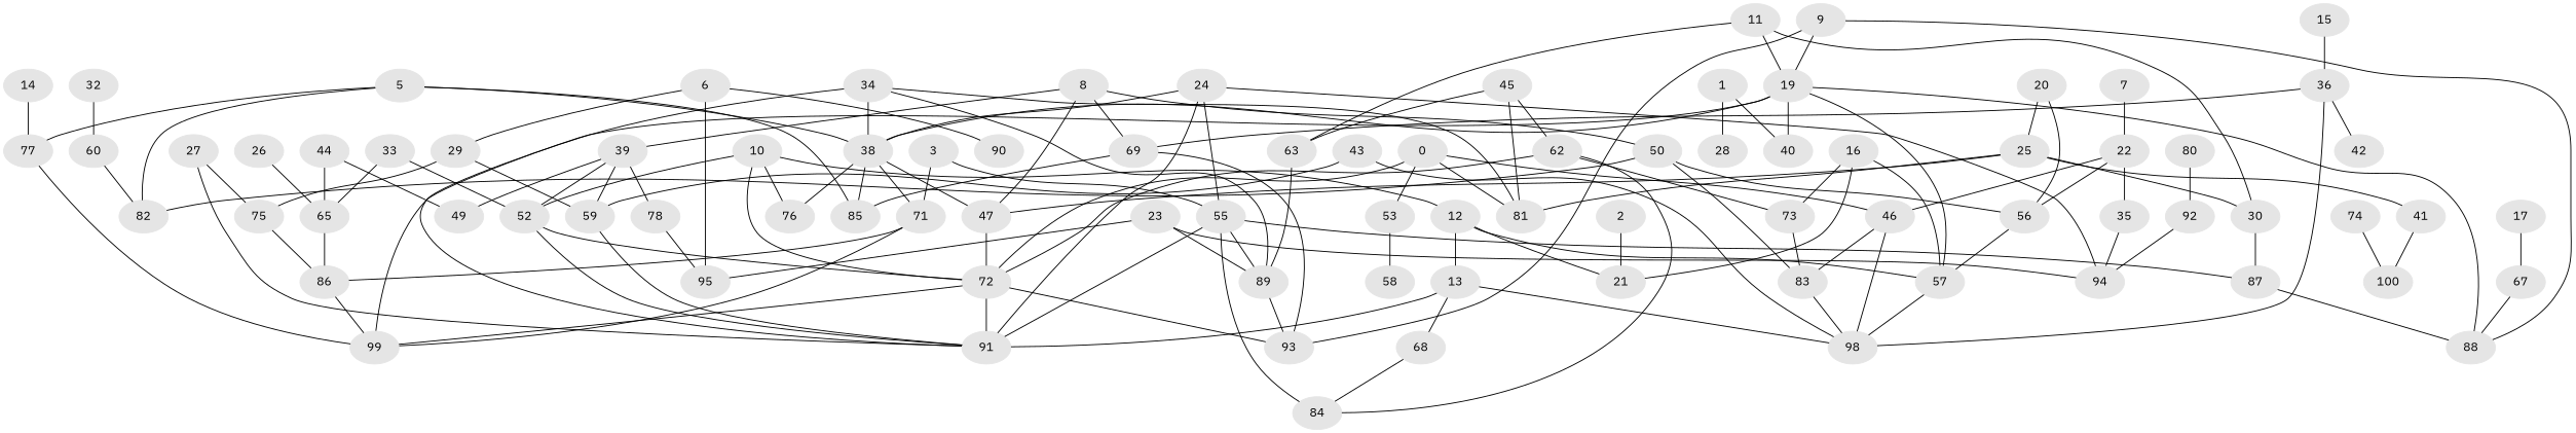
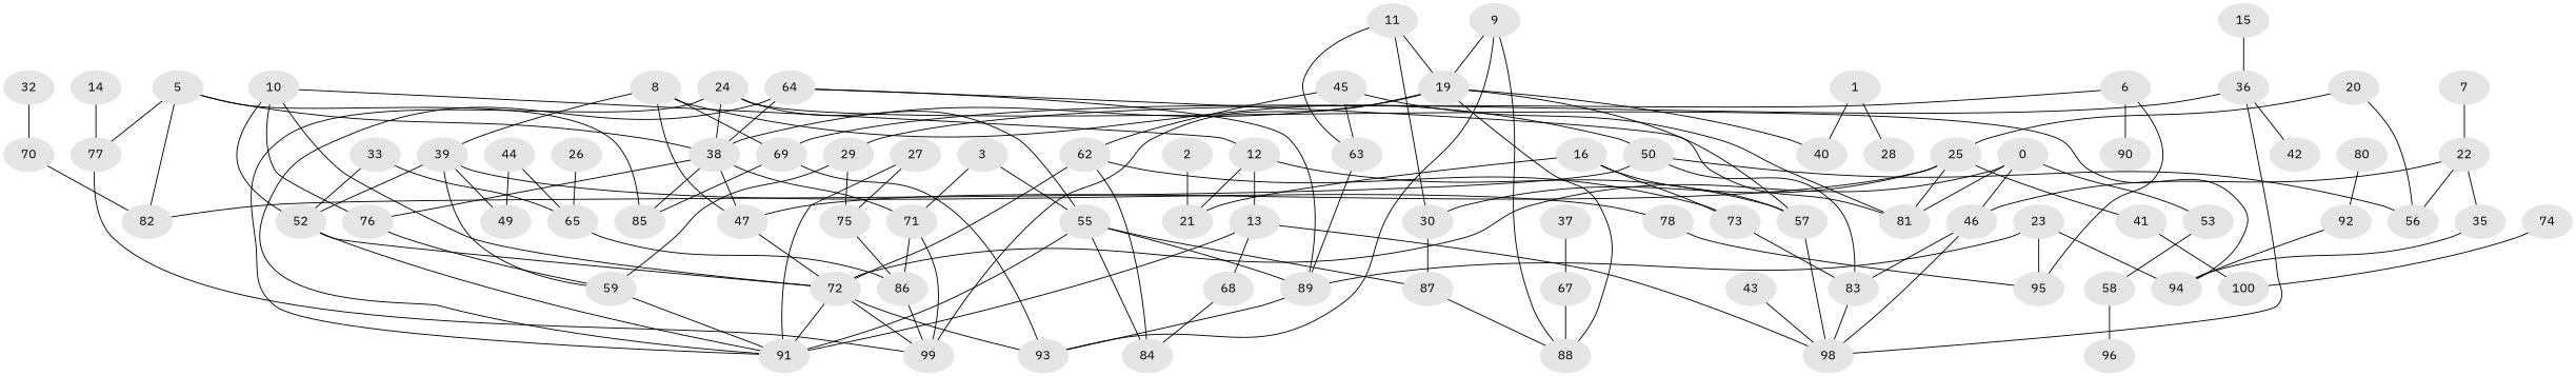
  graph {
    fontname="IBM Plex Sans"
    node [color=gray90 fontname="IBM Plex Sans" style=filled]
    edge [fontname="IBM Plex Sans" weight=1.0]
    1
    28
    40
    2
    21
    3
    55
    71
    91
    89
    87
    84
    99
    86
    n15 [label=0]
    46
    53
    72
    81
    98
    83
    58
    93
    5
    38
    77
    82
    85
    47
    76
    6
    29
    90
    95
    75
    59
    7
    22
    56
    35
    8
    39
    50
    69
    52
    49
    78
    9
    19
    88
    57
    10
    12
    13
    11
    30
    63
    68
    14
    15
    36
    42
    16
    73
-   17
+   17 [label=37]
    67
    20
    25
    41
    94
    23
    24
    100
    26
    65
    27
    32
-   70 [label=60]
+   70
    33
-   34
+   34 [label=64]
    43
    44
    45
    62
+   96
    74
    80
    92
    1 -- 28
    1 -- 40
    2 -- 21
    3 -- 55
    3 -- 71
    55 -- 91 [weight=2.0]
    55 -- 89
    55 -- 87
    55 -- 84 [weight=2.0]
    71 -- 99
    71 -- 86
    89 -- 93
    87 -- 88
    86 -- 99
    n15 -- 46
    n15 -- 53
    n15 -- 72
    n15 -- 81
    46 -- 98
    46 -- 83
    53 -- 58
    72 -- 91
    72 -- 99
    72 -- 93
    83 -- 98
+   58 -- 96
    5 -- 38
    5 -- 77
    5 -- 82
    5 -- 85
    38 -- 71
    38 -- 85
    38 -- 47
    38 -- 76
    77 -- 99
    47 -- 72
    6 -- 29
    6 -- 90
    6 -- 95
    29 -- 75
    29 -- 59
    75 -- 86
    59 -- 91
    7 -- 22
    22 -- 46
    22 -- 56
    22 -- 35
-   56 -- 57
    35 -- 94
    8 -- 47
    8 -- 39 [weight=2.0]
    8 -- 50
    8 -- 69
    39 -- 59
    39 -- 52
    39 -- 49
    39 -- 78
    50 -- 83
    50 -- 82
    50 -- 56
    69 -- 93
    69 -- 85
    52 -- 91
    52 -- 72
    78 -- 95
    9 -- 93
    9 -- 19
    9 -- 88
    19 -- 40
    19 -- 99 [weight=2.0]
    19 -- 38
    19 -- 88 [weight=2.0]
    19 -- 57
    57 -- 98
    10 -- 72
    10 -- 76
    10 -- 52
    10 -- 12
    12 -- 21
    12 -- 57
    12 -- 13
    13 -- 91
    13 -- 98
    13 -- 68
    11 -- 19
    11 -- 30
    11 -- 63
    30 -- 87
    63 -- 89
    68 -- 84
    14 -- 77
    15 -- 36
    36 -- 98
    36 -- 69
    36 -- 42
    16 -- 21
    16 -- 57
    16 -- 73
    73 -- 83
    17 -- 67
    67 -- 88
    20 -- 56
    20 -- 25
    25 -- 81
    25 -- 47
    25 -- 30
    25 -- 41
    41 -- 100
    23 -- 89
    23 -- 95
    23 -- 94
    24 -- 55
    24 -- 91
    24 -- 38
    24 -- 94
    26 -- 65
    65 -- 86
    27 -- 91
    27 -- 75
    32 -- 70
    70 -- 82
    33 -- 52
    33 -- 65
    34 -- 91
    34 -- 89
    34 -- 81
    34 -- 38 [weight=2.0]
    43 -- 98
-   43 -- 59
+   76 -- 59
    44 -- 49
    44 -- 65
    45 -- 81
    45 -- 63
    45 -- 62
    62 -- 84
    62 -- 72
    62 -- 73
    74 -- 100
    80 -- 92
    92 -- 94
  }
